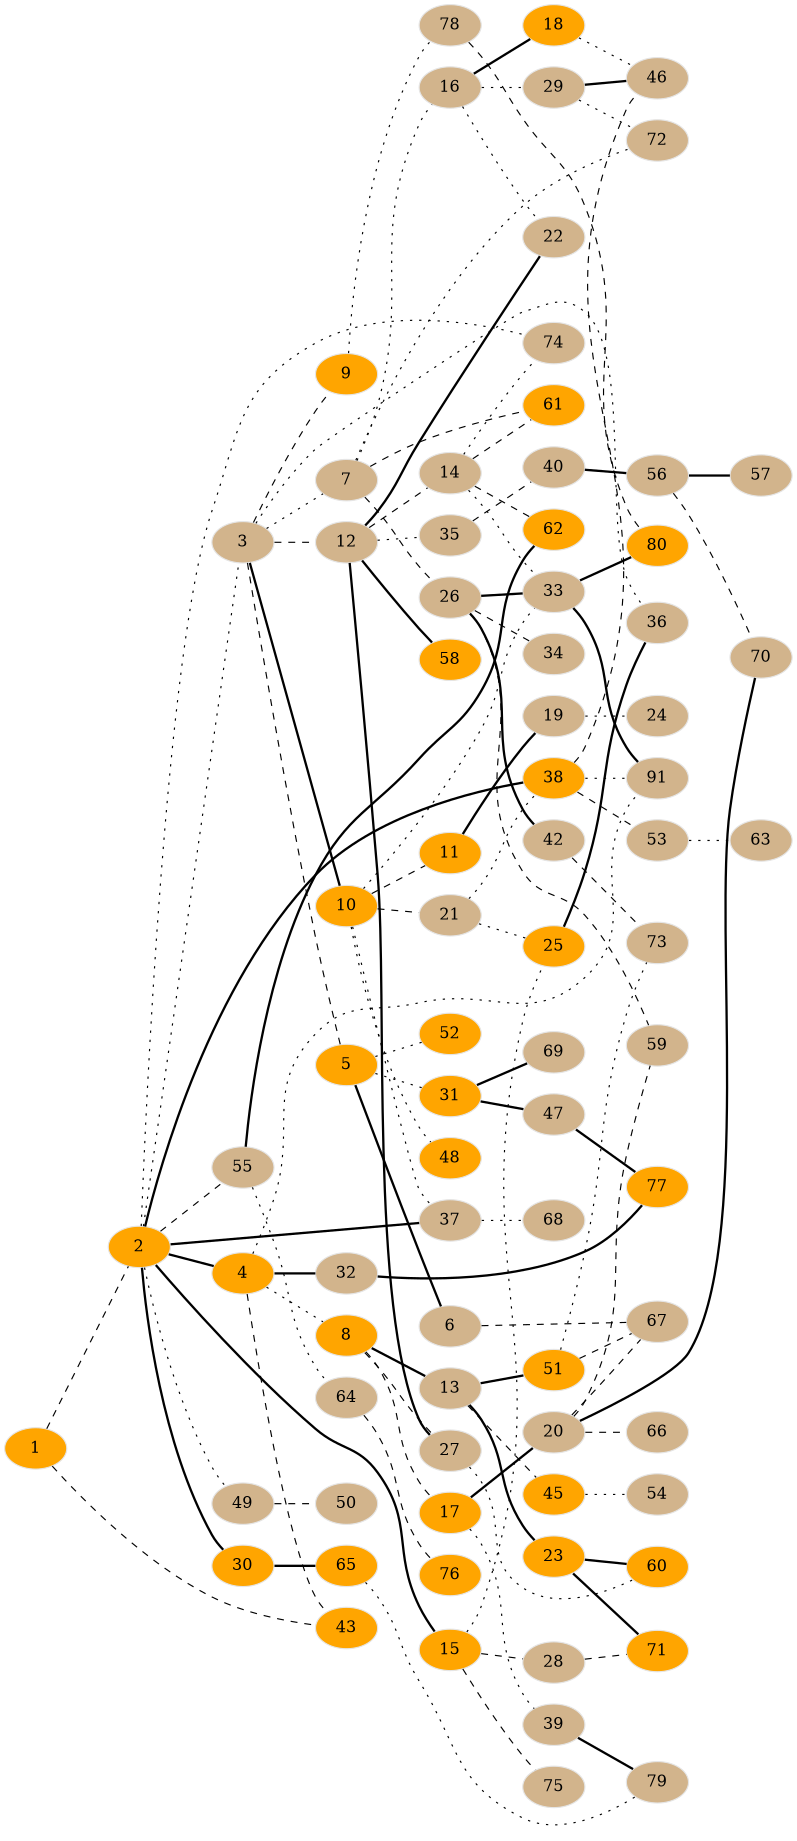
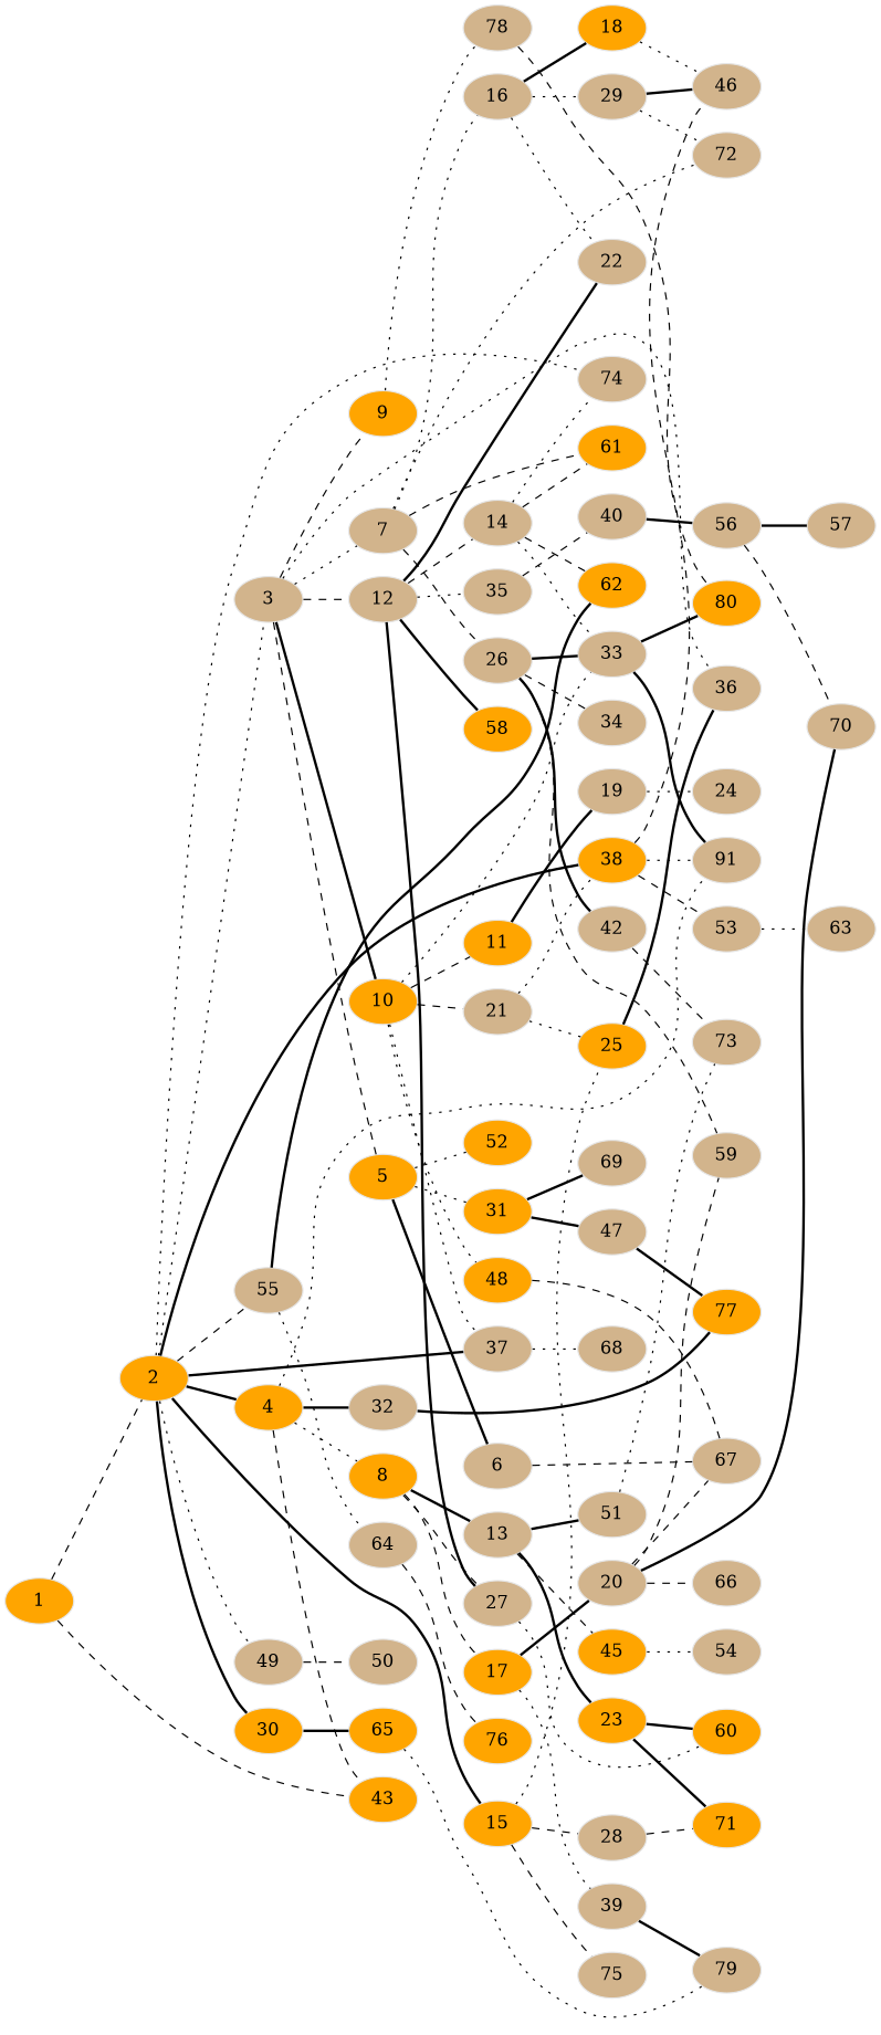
  graph {
    rankdir=LR
    node [color=gray90 fillcolor=tan style=filled]
    edge [style=dashed]
    1 [fillcolor=orange]
    2 [fillcolor=orange]
    43 [fillcolor=orange]
    3
    4 [fillcolor=orange]
    15 [fillcolor=orange]
    30 [fillcolor=orange]
    37
    38 [fillcolor=orange]
    49
    55
    74
    5 [fillcolor=orange]
    7
    9 [fillcolor=orange]
    10 [fillcolor=orange]
    12
    36
    8 [fillcolor=orange]
    32
    n21 [label=91]
    25 [fillcolor=orange]
    28
    75
    65 [fillcolor=orange]
    68
    46
    53
    50
    62 [fillcolor=orange]
    64
    6
    31 [fillcolor=orange]
    52 [fillcolor=orange]
    16
    26
    61 [fillcolor=orange]
    72
    78
    11 [fillcolor=orange]
    21
    33
    48 [fillcolor=orange]
    27
    14
    22
    35
    58 [fillcolor=orange]
    13
    17 [fillcolor=orange]
    77 [fillcolor=orange]
    67
    47
    69
    18 [fillcolor=orange]
    29
    59
    34
    42
    23 [fillcolor=orange]
    45 [fillcolor=orange]
-   51 [fillcolor=orange]
+   51
    20
    39
    60 [fillcolor=orange]
    80 [fillcolor=orange]
    19
    24
    40
    71 [fillcolor=orange]
    54
    73
    66
    70
    79
    56
    63
    57
    76 [fillcolor=orange]
    1 -- 2
    1 -- 43
    2 -- 3 [style=dotted]
    2 -- 4 [style=bold]
    2 -- 15 [style=bold]
    2 -- 30 [style=bold]
    2 -- 37 [style=bold]
    2 -- 38 [style=bold]
    2 -- 49 [style=dotted]
    2 -- 55
    2 -- 74 [style=dotted]
    3 -- 5
    3 -- 7 [style=dotted]
    3 -- 9
    3 -- 10 [style=bold]
    3 -- 12
    3 -- 36 [style=dotted]
    4 -- 43
    4 -- 8 [style=dotted]
    4 -- 32 [style=bold]
    4 -- n21 [style=dotted]
    15 -- 25 [style=dotted]
    15 -- 28
    15 -- 75
    30 -- 65 [style=bold]
    37 -- 68 [style=dotted]
    38 -- n21 [style=dotted]
    38 -- 46
    38 -- 53
    49 -- 50
    55 -- 62 [style=bold]
    55 -- 64 [style=dotted]
    5 -- 6 [style=bold]
    5 -- 31 [style=dotted]
    5 -- 52 [style=dotted]
    7 -- 16 [style=dotted]
    7 -- 26
    7 -- 61
    7 -- 72 [style=dotted]
    9 -- 78 [style=dotted]
    10 -- 37 [style=dotted]
    10 -- 11
    10 -- 21
    10 -- 33 [style=dotted]
    10 -- 48 [style=dotted]
    12 -- 27 [style=bold]
    12 -- 14
    12 -- 22 [style=bold]
    12 -- 35 [style=dotted]
    12 -- 58 [style=bold]
    8 -- 27
    8 -- 13 [style=bold]
    8 -- 17
    32 -- 77 [style=bold]
    25 -- 36 [style=bold]
    28 -- 71
    65 -- 79 [style=dotted]
    53 -- 63 [style=dotted]
    64 -- 76
    6 -- 67
    31 -- 47 [style=bold]
    31 -- 69 [style=bold]
    16 -- 22 [style=dotted]
    16 -- 18 [style=bold]
    16 -- 29 [style=dotted]
    26 -- 33 [style=bold]
    26 -- 59
    26 -- 34
    26 -- 42 [style=bold]
    78 -- 80
    11 -- 19 [style=bold]
    21 -- 38 [style=dotted]
    21 -- 25 [style=dotted]
    33 -- n21 [style=bold]
    33 -- 80 [style=bold]
-   51 -- 67
+   48 -- 67
    27 -- 60 [style=dotted]
    14 -- 74 [style=dotted]
    14 -- 62
    14 -- 61
    14 -- 33 [style=dotted]
    35 -- 40
    13 -- 23 [style=bold]
    13 -- 45
    13 -- 51 [style=bold]
    17 -- 20 [style=bold]
    17 -- 39 [style=dotted]
    47 -- 77 [style=bold]
    18 -- 46 [style=dotted]
    29 -- 46 [style=bold]
    29 -- 72 [style=dotted]
    42 -- 73
    23 -- 60 [style=bold]
    23 -- 71 [style=bold]
    45 -- 54 [style=dotted]
    51 -- 73 [style=dotted]
    20 -- 67
    20 -- 59
    20 -- 66
    20 -- 70 [style=bold]
    39 -- 79 [style=bold]
    19 -- 24 [style=dotted]
    40 -- 56 [style=bold]
    56 -- 70
    56 -- 57 [style=bold]
  }
